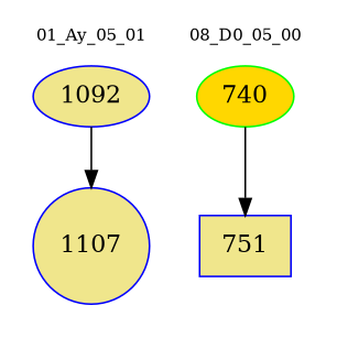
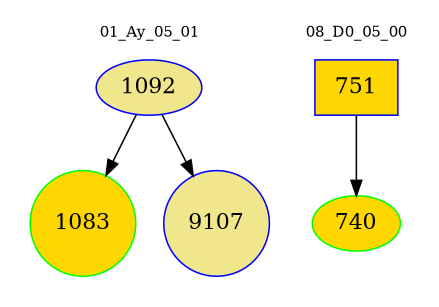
  digraph {
    fontname="DejaVu Serif"
    node [color=blue fillcolor=khaki fontname="DejaVu Serif" shape=ellipse style=filled]
    edge [color=black fontname="DejaVu Serif"]
    n1 [label=1092]
-   n3 [label=1107 shape=circle]
-   n4 [label=751 shape=box]
+   n2 [color=green fillcolor=gold label=1083 shape=circle]
+   n3 [label=9107 shape=circle]
+   n4 [fillcolor=gold label=751 shape=box]
    n5 [color=green fillcolor=gold label=740]
    subgraph cluster_1 {
      color=white
      fontsize=10
      label="01_Ay_05_01"
      n1
+     n2
      n3
    }
    subgraph cluster_2 {
      color=white
      fontsize=10
      label="08_D0_05_00"
      n4
      n5
    }
+   n1 -> n2
    n1 -> n3
-   n5 -> n4
+   n4 -> n5
  }
